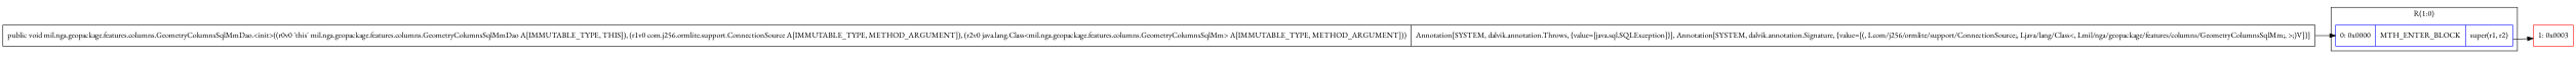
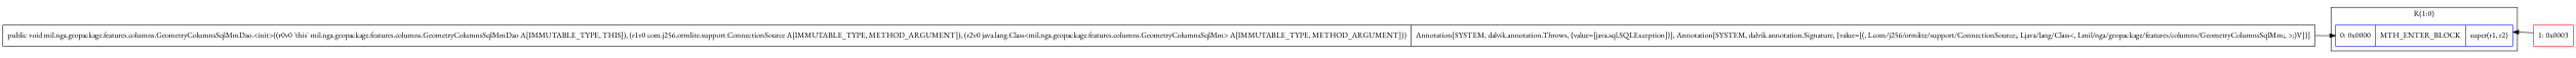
  digraph {
    rankdir=LR
    fontname="EB Garamond"
    node [shape=record fontname="EB Garamond"]
    edge [fontname="EB Garamond"]
    n1 [color=blue label="{0\:\ 0x0000|MTH_ENTER_BLOCK\l|super(r1, r2)\l}"]
    n2 [color=red label="{1\:\ 0x0003}"]
    n3 [label="{public void mil.nga.geopackage.features.columns.GeometryColumnsSqlMmDao.\<init\>((r0v0 'this' mil.nga.geopackage.features.columns.GeometryColumnsSqlMmDao A[IMMUTABLE_TYPE, THIS]), (r1v0 com.j256.ormlite.support.ConnectionSource A[IMMUTABLE_TYPE, METHOD_ARGUMENT]), (r2v0 java.lang.Class\<mil.nga.geopackage.features.columns.GeometryColumnsSqlMm\> A[IMMUTABLE_TYPE, METHOD_ARGUMENT]))  | Annotation[SYSTEM, dalvik.annotation.Throws, \{value=[java.sql.SQLException]\}], Annotation[SYSTEM, dalvik.annotation.Signature, \{value=[(, Lcom\/j256\/ormlite\/support\/ConnectionSource;, Ljava\/lang\/Class\<, Lmil\/nga\/geopackage\/features\/columns\/GeometryColumnsSqlMm;, \>;)V]\}]\l}"]
    subgraph cluster_1 {
      label="R(1:0)"
      n1
    }
-   n1 -> n2
+   n2 -> n1
    n3 -> n1
  }
